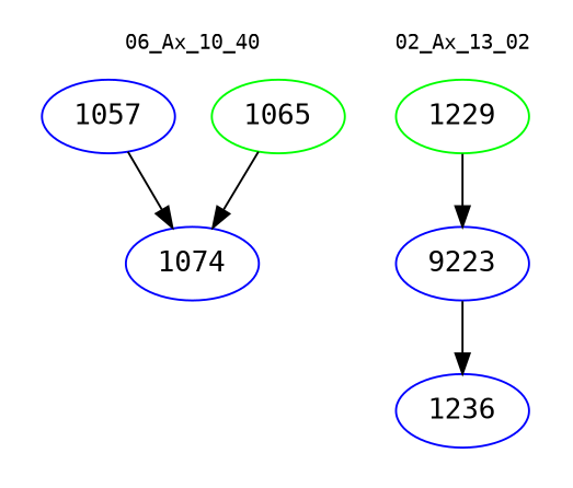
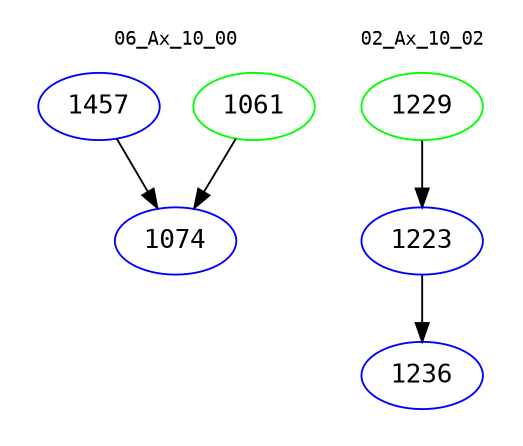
  digraph {
    fontname="DejaVu Sans Mono"
    node [color=blue fontname="DejaVu Sans Mono"]
    edge [color=black fontname="DejaVu Sans Mono"]
-   n1 [color=green label=1065]
-   n2 [label=1057]
+   n1 [color=green label=1061]
+   n2 [label=1457]
    n3 [label=1074]
    n4 [color=green label=1229]
-   n5 [label=9223]
+   n5 [label=1223]
    n6 [label=1236]
    subgraph cluster_1 {
      color=white
      fontsize=10
-     label="06_Ax_10_40"
+     label="06_Ax_10_00"
      n1
      n2
      n3
    }
    subgraph cluster_2 {
      color=white
      fontsize=10
-     label="02_Ax_13_02"
+     label="02_Ax_10_02"
      n4
      n5
      n6
    }
    n1 -> n3
    n2 -> n3
    n4 -> n5
    n5 -> n6
  }
